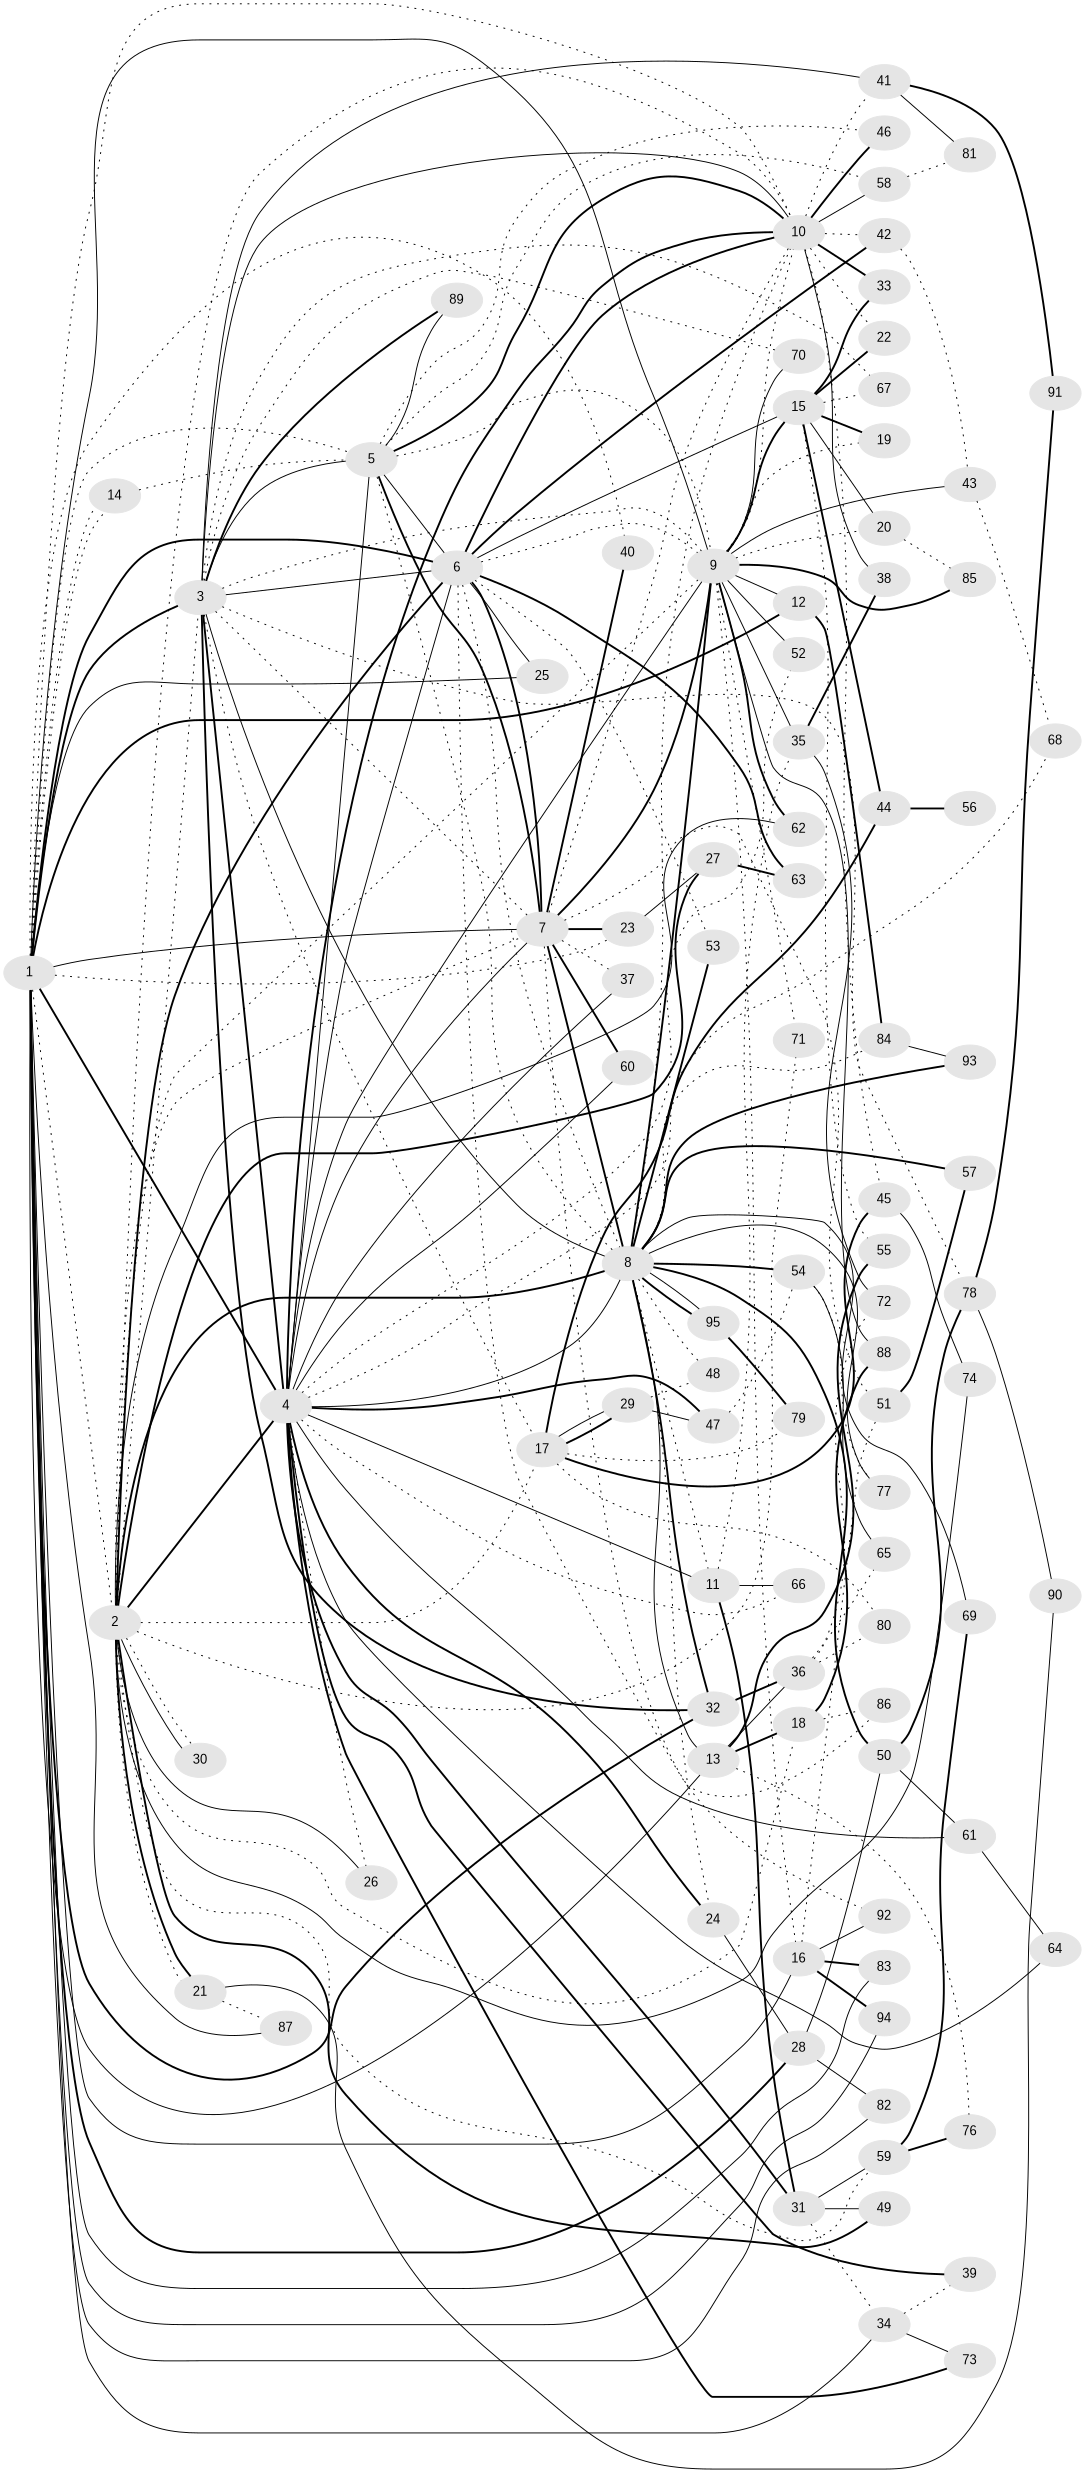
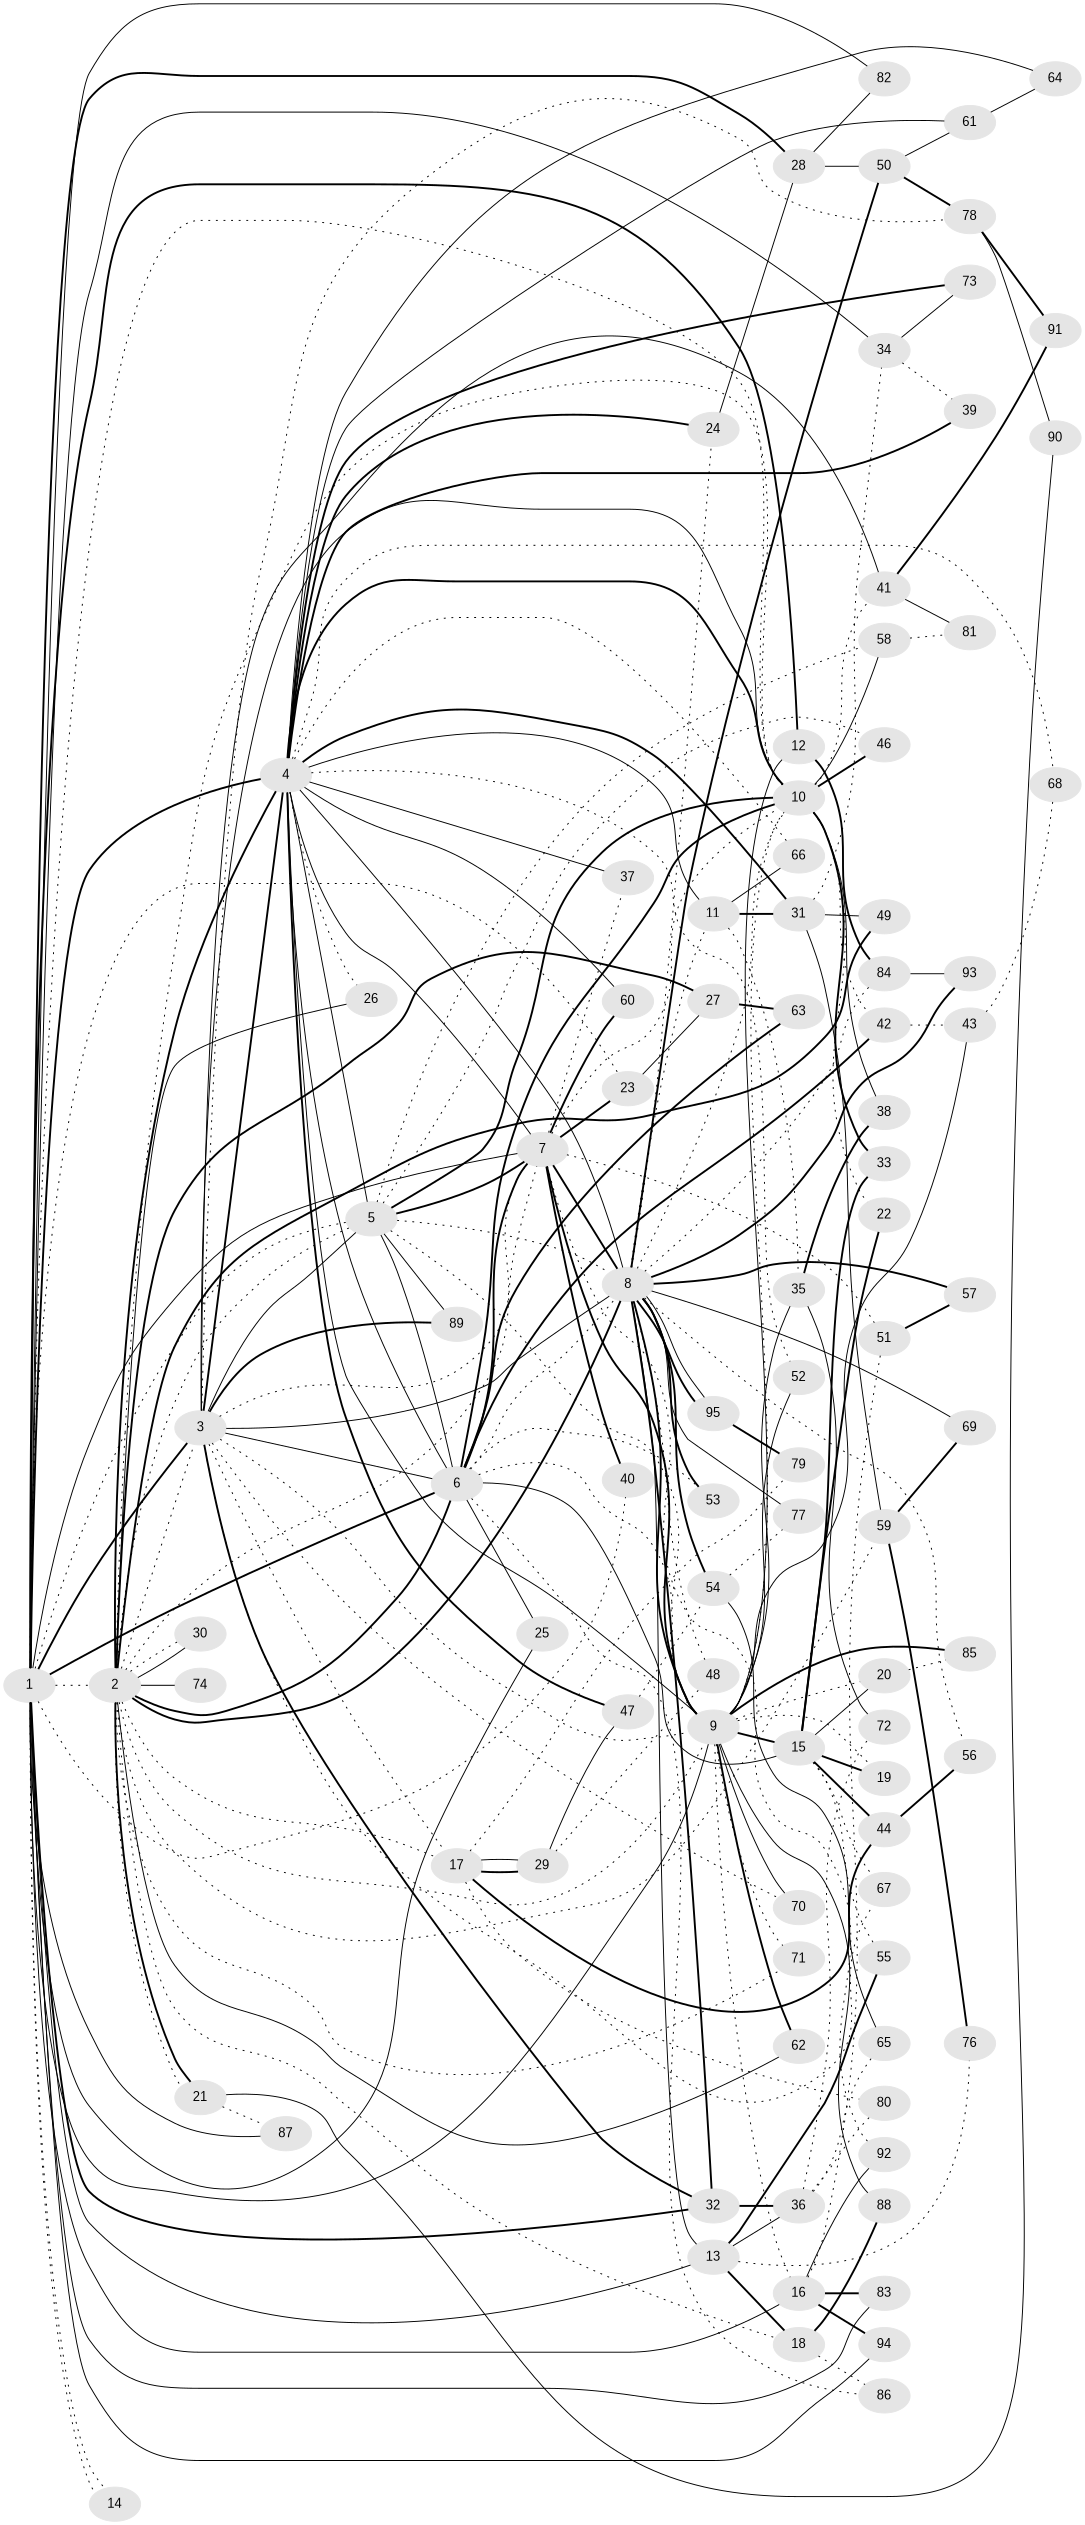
  graph {
    fontname="Liberation Sans"
    rankdir=LR
    node [color=gray90 fontname="Liberation Sans" style=filled]
    edge [fontname="Liberation Sans" style=dotted]
    1
    2
    3
    4
    5
    6
    7
    9
    10
    12
    13
    14
    16
    23
    25
    28
    34
    40
    82
    83
    87
    94
    32
    8
    17
    18
    21
    26
    27
    30
    49
    59
    62
    71
    74
    41
    67
    70
    78
    89
    11
    24
    31
    37
    39
    47
    52
    60
    61
    64
    66
    68
    73
    46
    58
    15
    42
    53
    63
    86
    51
    92
    48
    50
    54
    56
    57
    69
    n69 [label=95]
    77
    84
    93
    19
    20
    35
    43
    85
    88
    22
    33
    38
-   45
    36
    55
    76
    44
    29
    79
    80
    90
    81
    91
    65
    72
    1 -- 2
    1 -- 3 [style=bold]
    1 -- 4 [style=bold]
    1 -- 5
    1 -- 6 [style=bold]
    1 -- 7 [style=solid]
    1 -- 9 [style=solid]
    1 -- 10
    1 -- 12 [style=bold]
    1 -- 13 [style=solid]
    1 -- 14
    1 -- 14
    1 -- 16 [style=solid]
    1 -- 23
    1 -- 25 [style=solid]
    1 -- 28 [style=bold]
    1 -- 34 [style=solid]
    1 -- 40
    1 -- 82 [style=solid]
    1 -- 83 [style=solid]
    1 -- 87 [style=solid]
    1 -- 94 [style=solid]
    1 -- 32 [style=bold]
    2 -- 3
    2 -- 4 [style=bold]
-   14 -- 5
+   2 -- 5
    2 -- 6 [style=bold]
    2 -- 7
    2 -- 9
    2 -- 10
    2 -- 8 [style=bold]
    2 -- 17
    2 -- 18
    2 -- 21
    2 -- 21 [style=bold]
    2 -- 26 [style=solid]
    2 -- 27 [style=bold]
    2 -- 30 [style=solid]
    2 -- 30
    2 -- 49 [style=bold]
    2 -- 59
    2 -- 62 [style=solid]
    2 -- 71
    2 -- 74 [style=solid]
    3 -- 4 [style=bold]
    3 -- 5 [style=solid]
    3 -- 6 [style=solid]
    3 -- 7
    3 -- 9
    3 -- 10 [style=solid]
    3 -- 32 [style=bold]
    3 -- 8 [style=solid]
    3 -- 17
    3 -- 41 [style=solid]
    3 -- 67
    3 -- 70
    3 -- 78
    3 -- 89 [style=bold]
    4 -- 5 [style=solid]
    4 -- 6 [style=solid]
    4 -- 7 [style=solid]
    4 -- 9 [style=solid]
    4 -- 10 [style=bold]
    4 -- 8 [style=solid]
    4 -- 26
    4 -- 11 [style=solid]
    4 -- 24 [style=bold]
    4 -- 31 [style=bold]
    4 -- 37 [style=solid]
    4 -- 39 [style=bold]
    4 -- 47 [style=bold]
    4 -- 52
    4 -- 60 [style=solid]
    4 -- 61 [style=solid]
    4 -- 64 [style=solid]
    4 -- 66
    4 -- 68
    4 -- 73 [style=bold]
    5 -- 6 [style=solid]
    5 -- 7 [style=bold]
    5 -- 9
    5 -- 10 [style=bold]
    5 -- 8
    5 -- 89 [style=solid]
    5 -- 46
    5 -- 58
    6 -- 7 [style=bold]
    6 -- 9
    6 -- 10 [style=bold]
    6 -- 25 [style=solid]
    6 -- 8
    6 -- 15 [style=solid]
    6 -- 42 [style=bold]
    6 -- 53
    6 -- 63 [style=bold]
    6 -- 86
    7 -- 9 [style=bold]
    7 -- 10
    7 -- 23 [style=bold]
    7 -- 40 [style=bold]
    7 -- 8 [style=bold]
    7 -- 37
    7 -- 60 [style=bold]
    7 -- 51
    7 -- 92
    9 -- 10
    9 -- 12 [style=solid]
    9 -- 16
    9 -- 62 [style=bold]
    9 -- 71
    9 -- 70 [style=solid]
    9 -- 52 [style=solid]
    9 -- 15 [style=bold]
    9 -- 19
    9 -- 20
    9 -- 35 [style=solid]
    9 -- 43 [style=solid]
    9 -- 85 [style=bold]
    9 -- 88 [style=solid]
    10 -- 41
    10 -- 46 [style=bold]
    10 -- 58 [style=solid]
    10 -- 42
    10 -- 22
    10 -- 33 [style=bold]
    10 -- 38 [style=solid]
-   10 -- 45
    12 -- 84 [style=bold]
    13 -- 18 [style=bold]
    13 -- 36 [style=solid]
    13 -- 55 [style=bold]
    13 -- 76
    16 -- 83 [style=bold]
    16 -- 94 [style=bold]
    16 -- 51
    16 -- 92 [style=solid]
    23 -- 27 [style=solid]
    28 -- 82 [style=solid]
    28 -- 50 [style=solid]
    34 -- 39
    34 -- 73 [style=solid]
    32 -- 36 [style=bold]
    8 -- 9 [style=bold]
    8 -- 10
    8 -- 13 [style=solid]
    8 -- 32 [style=bold]
    8 -- 11
    8 -- 24
    8 -- 53 [style=bold]
    8 -- 48
    8 -- 50 [style=bold]
    8 -- 54 [style=bold]
+   8 -- 56
    8 -- 57 [style=bold]
    8 -- 69 [style=solid]
    8 -- n69 [style=bold]
    8 -- n69 [style=solid]
    8 -- 77 [style=solid]
    8 -- 84
    8 -- 93 [style=bold]
-   17 -- 45 [style=bold]
    17 -- 44 [style=bold]
    17 -- 29 [style=bold]
    17 -- 29 [style=solid]
    17 -- 79
    17 -- 80
    18 -- 86
    18 -- 88 [style=bold]
    21 -- 87
    21 -- 90 [style=solid]
    27 -- 63 [style=bold]
    59 -- 69 [style=bold]
    59 -- 76 [style=bold]
    41 -- 81 [style=solid]
    41 -- 91 [style=bold]
    78 -- 90 [style=solid]
    78 -- 91 [style=bold]
    11 -- 31 [style=bold]
    11 -- 66 [style=solid]
    11 -- 35
    24 -- 28 [style=solid]
    31 -- 34
    31 -- 49 [style=solid]
    31 -- 59 [style=solid]
    47 -- 54
    61 -- 64 [style=solid]
    58 -- 81
    15 -- 67
    15 -- 19 [style=bold]
    15 -- 20 [style=solid]
    15 -- 22 [style=bold]
    15 -- 33 [style=bold]
    15 -- 55
    15 -- 44 [style=bold]
    42 -- 43
    51 -- 57 [style=bold]
    50 -- 78 [style=bold]
    50 -- 61 [style=solid]
    54 -- 77
    54 -- 65 [style=solid]
    n69 -- 79 [style=bold]
    84 -- 93 [style=solid]
    20 -- 85
    35 -- 38 [style=bold]
    35 -- 72 [style=solid]
    43 -- 68
-   45 -- 74 [style=solid]
    36 -- 80
    36 -- 65
    36 -- 72
    44 -- 56 [style=bold]
    29 -- 47 [style=solid]
    29 -- 48
  }
